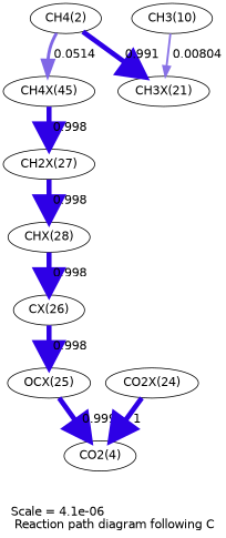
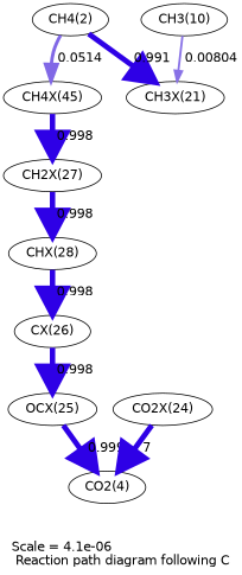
  digraph {
    fontname=Helvetica
    label="Scale = 4.1e-06\l Reaction path diagram following C"
    node [fontname=Helvetica]
    edge [arrowsize=3 color="0.7, 1.5, 0.9" fontname=Helvetica penwidth=6]
    n1 [label="CH4(2)"]
    n2 [label="CH4X(45)"]
    n3 [label="CH3X(21)"]
    n4 [label="CH2X(27)"]
    n5 [label="CHX(28)"]
    n6 [label="CH3(10)"]
    n7 [label="CX(26)"]
    n8 [label="OCX(25)"]
    n9 [label="CO2(4)"]
    n10 [label="CO2X(24)"]
    n1 -> n2 [arrowsize=1.88 color="0.7, 0.551, 0.9" label=" 0.0514" penwidth=3.76]
    n1 -> n3 [color="0.7, 1.49, 0.9" label=" 0.991" penwidth=5.99]
    n2 -> n4 [label=" 0.998"]
    n4 -> n5 [label=" 0.998"]
    n5 -> n7 [label=" 0.998"]
    n6 -> n3 [arrowsize=1.18 color="0.7, 0.508, 0.9" label=" 0.00804" penwidth=2.36]
    n7 -> n8 [label=" 0.998"]
    n8 -> n9 [label=" 0.999"]
-   n10 -> n9 [label=" 1"]
+   n10 -> n9 [label=" 7"]
  }
